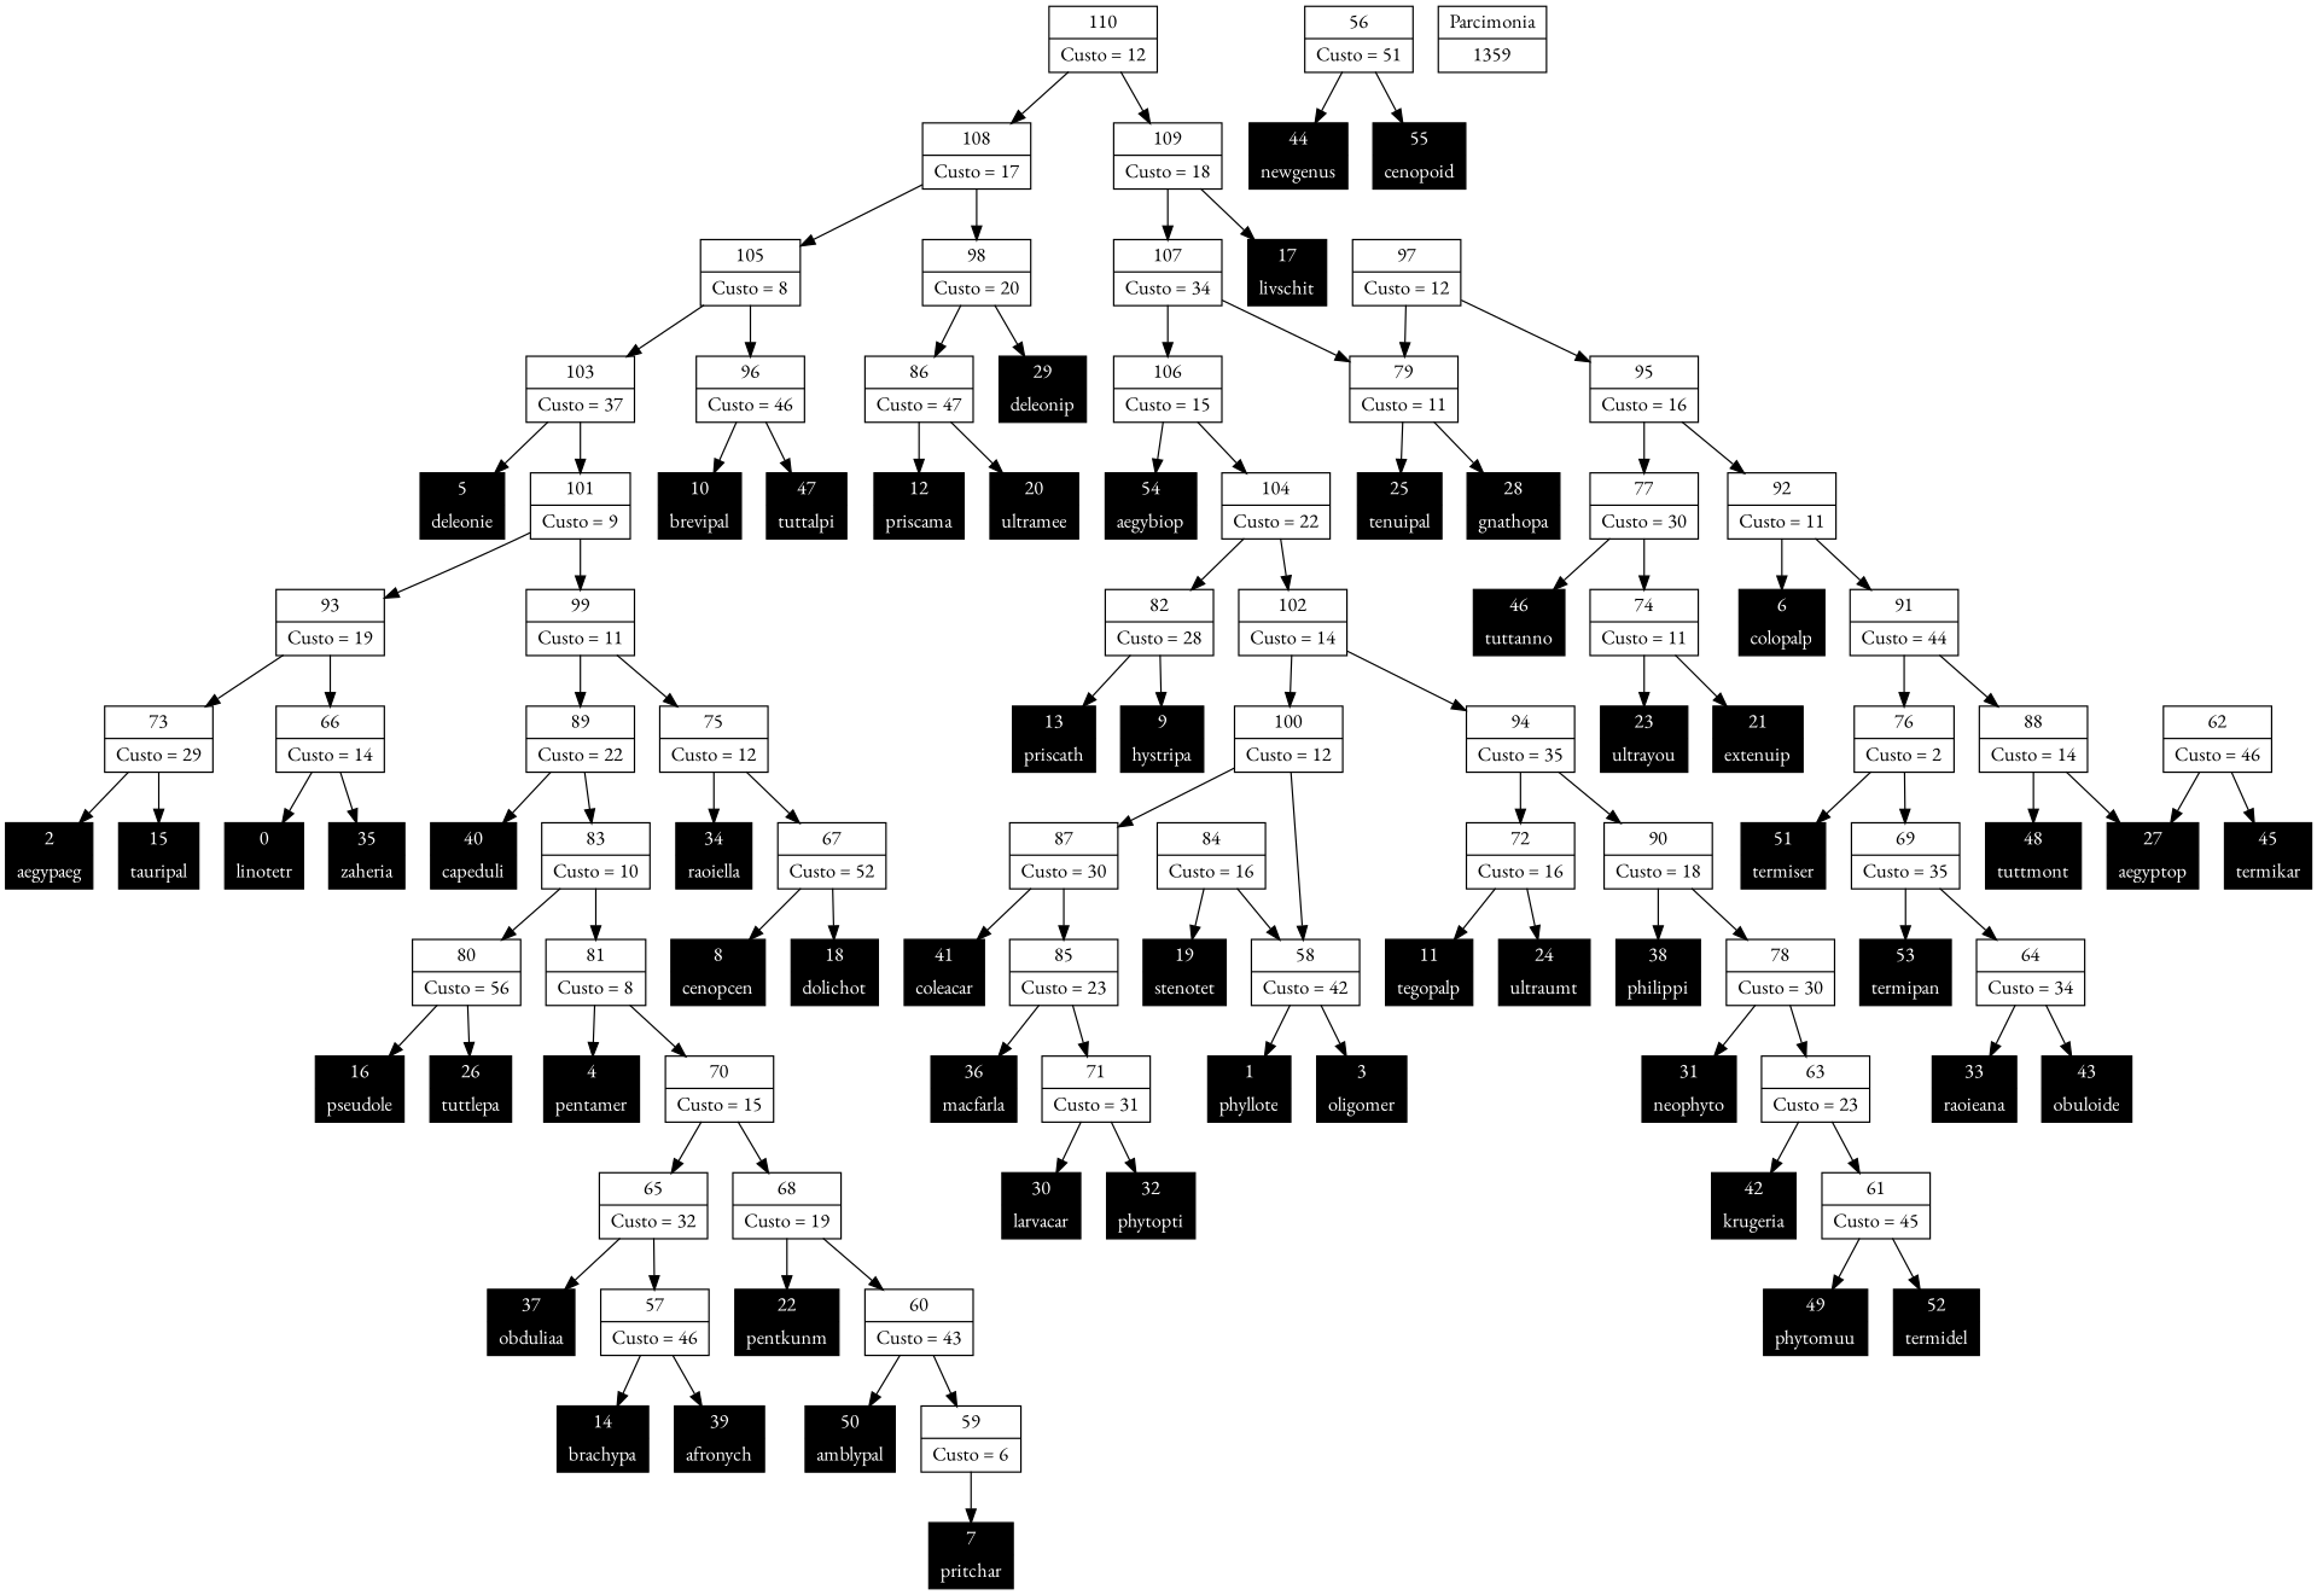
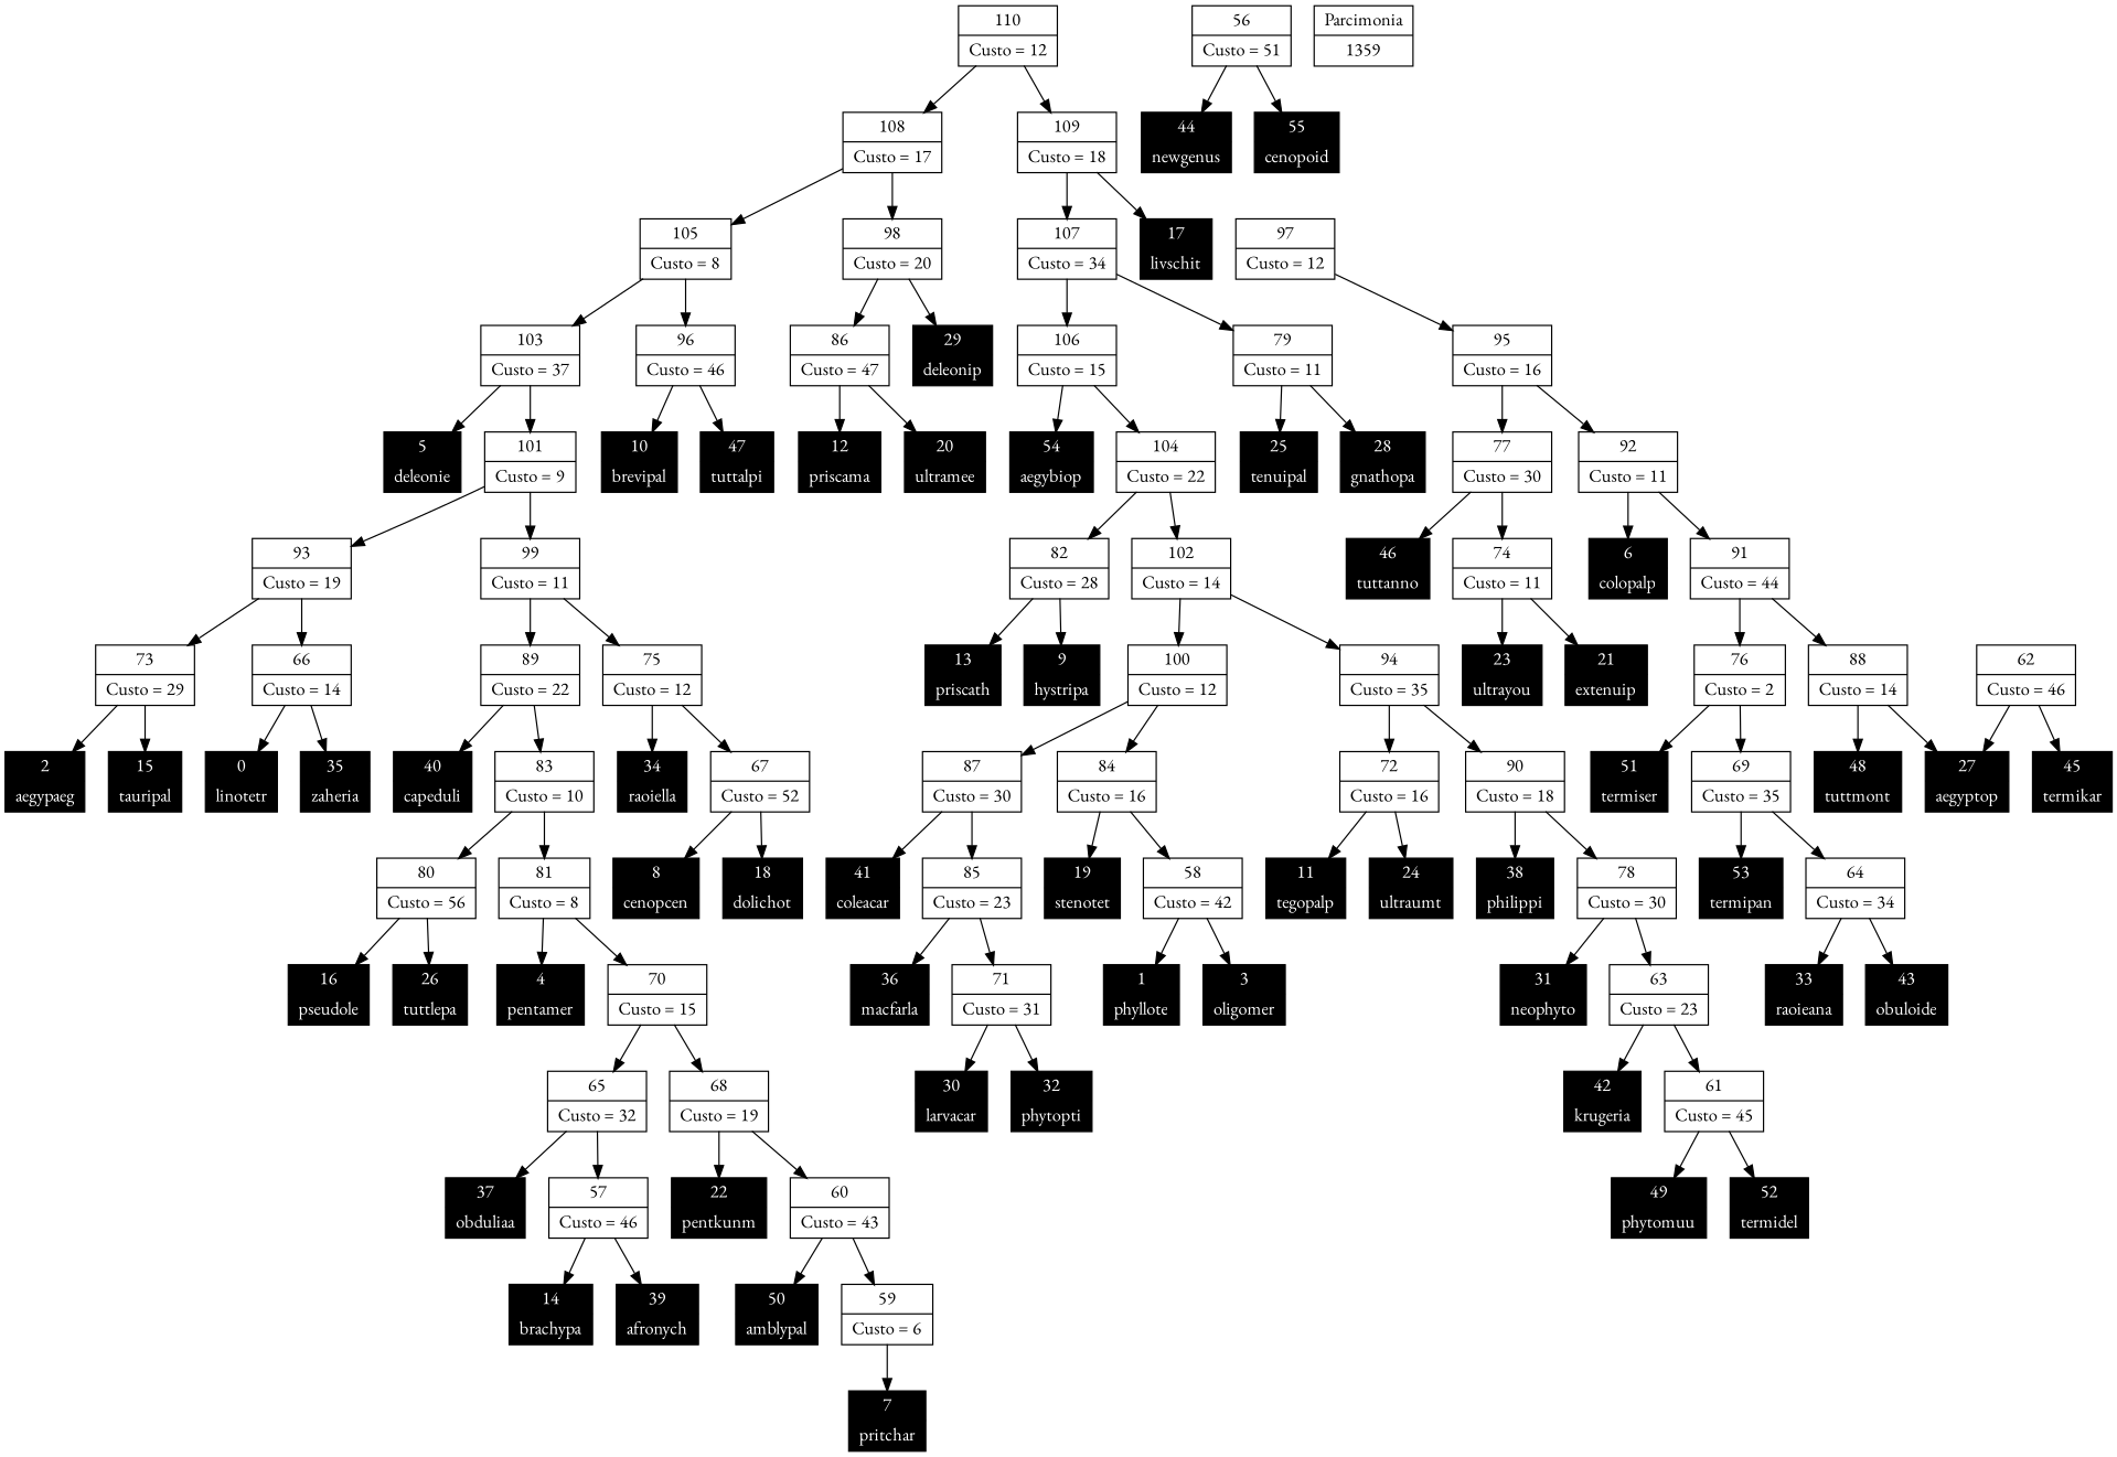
  digraph {
    fontname="EB Garamond"
    node [fontname="EB Garamond" shape=record]
    edge [fontname="EB Garamond"]
    n1 [color=black fontcolor=white fontsize=14 height=0.5 label="{0 | linotetr}" style=filled]
    n2 [color=black fontcolor=white fontsize=14 height=0.5 label="{1 | phyllote}" style=filled]
    n3 [color=black fontcolor=white fontsize=14 height=0.5 label="{2 | aegypaeg}" style=filled]
    n4 [color=black fontcolor=white fontsize=14 height=0.5 label="{3 | oligomer}" style=filled]
    n5 [color=black fontcolor=white fontsize=14 height=0.5 label="{4 | pentamer}" style=filled]
    n6 [color=black fontcolor=white fontsize=14 height=0.5 label="{5 | deleonie}" style=filled]
    n7 [color=black fontcolor=white fontsize=14 height=0.5 label="{6 | colopalp}" style=filled]
    n8 [color=black fontcolor=white fontsize=14 height=0.5 label="{7 | pritchar}" style=filled]
    n9 [color=black fontcolor=white fontsize=14 height=0.5 label="{8 | cenopcen}" style=filled]
    n10 [color=black fontcolor=white fontsize=14 height=0.5 label="{9 | hystripa}" style=filled]
    n11 [color=black fontcolor=white fontsize=14 height=0.5 label="{10 | brevipal}" style=filled]
    n12 [color=black fontcolor=white fontsize=14 height=0.5 label="{11 | tegopalp}" style=filled]
    n13 [color=black fontcolor=white fontsize=14 height=0.5 label="{12 | priscama}" style=filled]
    n14 [color=black fontcolor=white fontsize=14 height=0.5 label="{13 | priscath}" style=filled]
    n15 [color=black fontcolor=white fontsize=14 height=0.5 label="{14 | brachypa}" style=filled]
    n16 [color=black fontcolor=white fontsize=14 height=0.5 label="{15 | tauripal}" style=filled]
    n17 [color=black fontcolor=white fontsize=14 height=0.5 label="{16 | pseudole}" style=filled]
    n18 [color=black fontcolor=white fontsize=14 height=0.5 label="{17 | livschit}" style=filled]
    n19 [color=black fontcolor=white fontsize=14 height=0.5 label="{18 | dolichot}" style=filled]
    n20 [color=black fontcolor=white fontsize=14 height=0.5 label="{19 | stenotet}" style=filled]
    n21 [color=black fontcolor=white fontsize=14 height=0.5 label="{20 | ultramee}" style=filled]
    n22 [color=black fontcolor=white fontsize=14 height=0.5 label="{21 | extenuip}" style=filled]
    n23 [color=black fontcolor=white fontsize=14 height=0.5 label="{22 | pentkunm}" style=filled]
    n24 [color=black fontcolor=white fontsize=14 height=0.5 label="{23 | ultrayou}" style=filled]
    n25 [color=black fontcolor=white fontsize=14 height=0.5 label="{24 | ultraumt}" style=filled]
    n26 [color=black fontcolor=white fontsize=14 height=0.5 label="{25 | tenuipal}" style=filled]
    n27 [color=black fontcolor=white fontsize=14 height=0.5 label="{26 | tuttlepa}" style=filled]
    n28 [color=black fontcolor=white fontsize=14 height=0.5 label="{27 | aegyptop}" style=filled]
    n29 [color=black fontcolor=white fontsize=14 height=0.5 label="{28 | gnathopa}" style=filled]
    n30 [color=black fontcolor=white fontsize=14 height=0.5 label="{29 | deleonip}" style=filled]
    n31 [color=black fontcolor=white fontsize=14 height=0.5 label="{30 | larvacar}" style=filled]
    n32 [color=black fontcolor=white fontsize=14 height=0.5 label="{31 | neophyto}" style=filled]
    n33 [color=black fontcolor=white fontsize=14 height=0.5 label="{32 | phytopti}" style=filled]
    n34 [color=black fontcolor=white fontsize=14 height=0.5 label="{33 | raoieana}" style=filled]
    n35 [color=black fontcolor=white fontsize=14 height=0.5 label="{34 | raoiella}" style=filled]
    n36 [color=black fontcolor=white fontsize=14 height=0.5 label="{35 | zaheria}" style=filled]
    n37 [color=black fontcolor=white fontsize=14 height=0.5 label="{36 | macfarla}" style=filled]
    n38 [color=black fontcolor=white fontsize=14 height=0.5 label="{37 | obduliaa}" style=filled]
    n39 [color=black fontcolor=white fontsize=14 height=0.5 label="{38 | philippi}" style=filled]
    n40 [color=black fontcolor=white fontsize=14 height=0.5 label="{39 | afronych}" style=filled]
    n41 [color=black fontcolor=white fontsize=14 height=0.5 label="{40 | capeduli}" style=filled]
    n42 [color=black fontcolor=white fontsize=14 height=0.5 label="{41 | coleacar}" style=filled]
    n43 [color=black fontcolor=white fontsize=14 height=0.5 label="{42 | krugeria}" style=filled]
    n44 [color=black fontcolor=white fontsize=14 height=0.5 label="{43 | obuloide}" style=filled]
    n45 [color=black fontcolor=white fontsize=14 height=0.5 label="{44 | newgenus}" style=filled]
    n46 [color=black fontcolor=white fontsize=14 height=0.5 label="{45 | termikar}" style=filled]
    n47 [color=black fontcolor=white fontsize=14 height=0.5 label="{46 | tuttanno}" style=filled]
    n48 [color=black fontcolor=white fontsize=14 height=0.5 label="{47 | tuttalpi}" style=filled]
    n49 [color=black fontcolor=white fontsize=14 height=0.5 label="{48 | tuttmont}" style=filled]
    n50 [color=black fontcolor=white fontsize=14 height=0.5 label="{49 | phytomuu}" style=filled]
    n51 [color=black fontcolor=white fontsize=14 height=0.5 label="{50 | amblypal}" style=filled]
    n52 [color=black fontcolor=white fontsize=14 height=0.5 label="{51 | termiser}" style=filled]
    n53 [color=black fontcolor=white fontsize=14 height=0.5 label="{52 | termidel}" style=filled]
    n54 [color=black fontcolor=white fontsize=14 height=0.5 label="{53 | termipan}" style=filled]
    n55 [color=black fontcolor=white fontsize=14 height=0.5 label="{54 | aegybiop}" style=filled]
    n56 [color=black fontcolor=white fontsize=14 height=0.5 label="{55 | cenopoid}" style=filled]
    n57 [label="{56|Custo = 51}"]
    n58 [label="{57|Custo = 46}"]
    n59 [label="{58|Custo = 42}"]
    n60 [label="{59|Custo = 6}"]
    n61 [label="{60|Custo = 43}"]
    n62 [label="{61|Custo = 45}"]
    n63 [label="{62|Custo = 46}"]
    n64 [label="{63|Custo = 23}"]
    n65 [label="{64|Custo = 34}"]
    n66 [label="{65|Custo = 32}"]
    n67 [label="{66|Custo = 14}"]
    n68 [label="{67|Custo = 52}"]
    n69 [label="{68|Custo = 19}"]
    n70 [label="{69|Custo = 35}"]
    n71 [label="{70|Custo = 15}"]
    n72 [label="{71|Custo = 31}"]
    n73 [label="{72|Custo = 16}"]
    n74 [label="{73|Custo = 29}"]
    n75 [label="{74|Custo = 11}"]
    n76 [label="{75|Custo = 12}"]
    n77 [label="{76|Custo = 2}"]
    n78 [label="{77|Custo = 30}"]
    n79 [label="{78|Custo = 30}"]
    n80 [label="{79|Custo = 11}"]
    n81 [label="{80|Custo = 56}"]
    n82 [label="{81|Custo = 8}"]
    n83 [label="{82|Custo = 28}"]
    n84 [label="{83|Custo = 10}"]
    n85 [label="{84|Custo = 16}"]
    n86 [label="{85|Custo = 23}"]
    n87 [label="{86|Custo = 47}"]
    n88 [label="{87|Custo = 30}"]
    n89 [label="{88|Custo = 14}"]
    n90 [label="{89|Custo = 22}"]
    n91 [label="{90|Custo = 18}"]
    n92 [label="{91|Custo = 44}"]
    n93 [label="{92|Custo = 11}"]
    n94 [label="{93|Custo = 19}"]
    n95 [label="{94|Custo = 35}"]
    n96 [label="{95|Custo = 16}"]
    n97 [label="{96|Custo = 46}"]
    n98 [label="{97|Custo = 12}"]
    n99 [label="{98|Custo = 20}"]
    n100 [label="{99|Custo = 11}"]
    n101 [label="{100|Custo = 12}"]
    n102 [label="{101|Custo = 9}"]
    n103 [label="{102|Custo = 14}"]
    n104 [label="{103|Custo = 37}"]
    n105 [label="{104|Custo = 22}"]
    n106 [label="{105|Custo = 8}"]
    n107 [label="{106|Custo = 15}"]
    n108 [label="{107|Custo = 34}"]
    n109 [label="{108|Custo = 17}"]
    n110 [label="{109|Custo = 18}"]
    n111 [label="{110|Custo = 12}"]
    n112 [label="{Parcimonia|1359}"]
    n57 -> n45
    n57 -> n56
    n58 -> n15
    n58 -> n40
    n59 -> n2
    n59 -> n4
    n60 -> n8
    n61 -> n51
    n61 -> n60
    n62 -> n50
    n62 -> n53
    n63 -> n28
    n63 -> n46
    n64 -> n43
    n64 -> n62
    n65 -> n34
    n65 -> n44
    n66 -> n38
    n66 -> n58
    n67 -> n1
    n67 -> n36
    n68 -> n9
    n68 -> n19
    n69 -> n23
    n69 -> n61
    n70 -> n54
    n70 -> n65
    n71 -> n66
    n71 -> n69
    n72 -> n31
    n72 -> n33
    n73 -> n12
    n73 -> n25
    n74 -> n3
    n74 -> n16
    n75 -> n22
    n75 -> n24
    n76 -> n35
    n76 -> n68
    n77 -> n52
    n77 -> n70
    n78 -> n47
    n78 -> n75
    n79 -> n32
    n79 -> n64
    n80 -> n26
    n80 -> n29
    n81 -> n17
    n81 -> n27
    n82 -> n5
    n82 -> n71
    n83 -> n10
    n83 -> n14
    n84 -> n81
    n84 -> n82
    n85 -> n20
    n85 -> n59
    n86 -> n37
    n86 -> n72
    n87 -> n13
    n87 -> n21
    n88 -> n42
    n88 -> n86
    n89 -> n28
    n89 -> n49
    n90 -> n41
    n90 -> n84
    n91 -> n39
    n91 -> n79
    n92 -> n77
    n92 -> n89
    n93 -> n7
    n93 -> n92
    n94 -> n67
    n94 -> n74
    n95 -> n73
    n95 -> n91
    n96 -> n78
    n96 -> n93
    n97 -> n11
    n97 -> n48
-   n98 -> n80
    n98 -> n96
    n99 -> n30
    n99 -> n87
    n100 -> n76
    n100 -> n90
-   n101 -> n59
+   n101 -> n85
    n101 -> n88
    n102 -> n94
    n102 -> n100
    n103 -> n95
    n103 -> n101
    n104 -> n6
    n104 -> n102
    n105 -> n83
    n105 -> n103
    n106 -> n97
    n106 -> n104
    n107 -> n55
    n107 -> n105
    n108 -> n80
    n108 -> n107
    n109 -> n99
    n109 -> n106
    n110 -> n18
    n110 -> n108
    n111 -> n109
    n111 -> n110
  }
